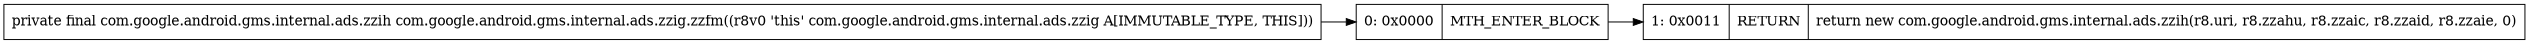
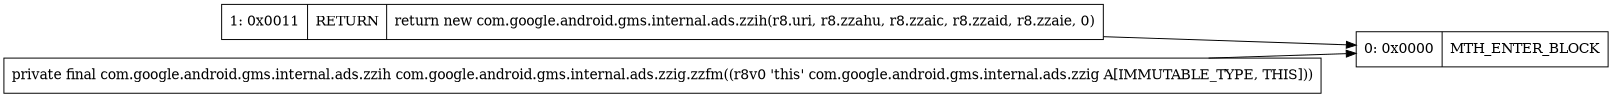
  digraph {
    rankdir=LR
    node [shape=record]
    n1 [label="{0\:\ 0x0000|MTH_ENTER_BLOCK\l}"]
    n2 [label="{1\:\ 0x0011|RETURN\l|return new com.google.android.gms.internal.ads.zzih(r8.uri, r8.zzahu, r8.zzaic, r8.zzaid, r8.zzaie, 0)\l}"]
    n3 [label="{private final com.google.android.gms.internal.ads.zzih com.google.android.gms.internal.ads.zzig.zzfm((r8v0 'this' com.google.android.gms.internal.ads.zzig A[IMMUTABLE_TYPE, THIS])) }"]
-   n1 -> n2
+   n2 -> n1
    n3 -> n1
  }
